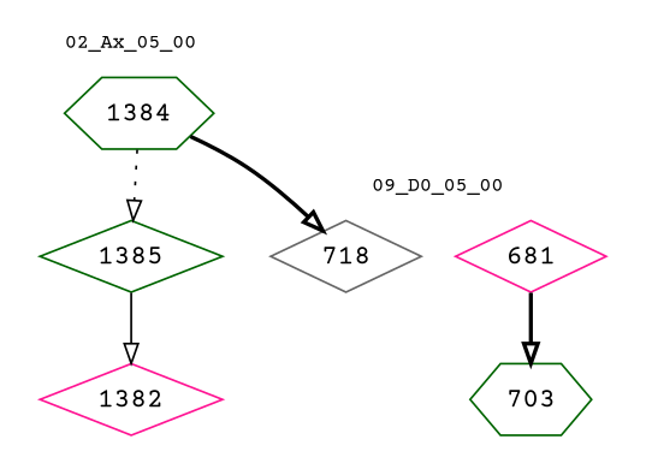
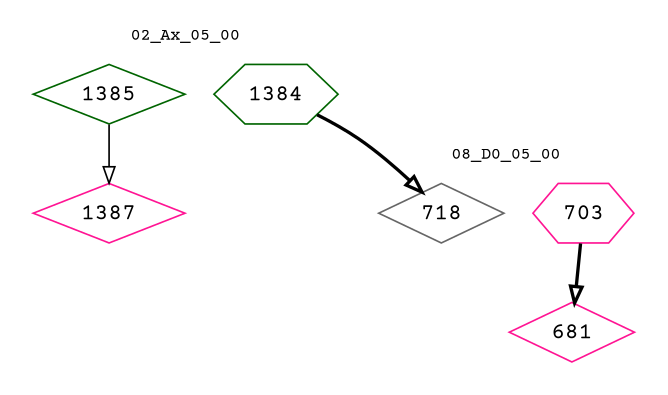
  digraph {
    fontname="Courier Prime"
    node [color=darkgreen fontname="Courier Prime" shape=diamond]
    edge [arrowhead=onormal color=black fontname="Courier Prime" style=bold]
    n1 [label=1384 shape=hexagon]
    n2 [label=1385]
-   n3 [color=deeppink label=1382]
+   n3 [color=deeppink label=1387]
    n4 [color=deeppink label=681]
-   n5 [label=703 shape=hexagon]
+   n5 [color=deeppink label=703 shape=hexagon]
    n6 [color=gray40 label=718]
    subgraph cluster_1 {
      color=white
      fontsize=10
      label="02_Ax_05_00"
      n1
      n2
      n3
    }
    subgraph cluster_2 {
      color=white
      fontsize=10
-     label="09_D0_05_00"
+     label="08_D0_05_00"
      n4
      n5
      n6
    }
-   n1 -> n2 [style=dotted]
    n1 -> n6
    n2 -> n3 [style=solid]
-   n4 -> n5
+   n5 -> n4
  }
